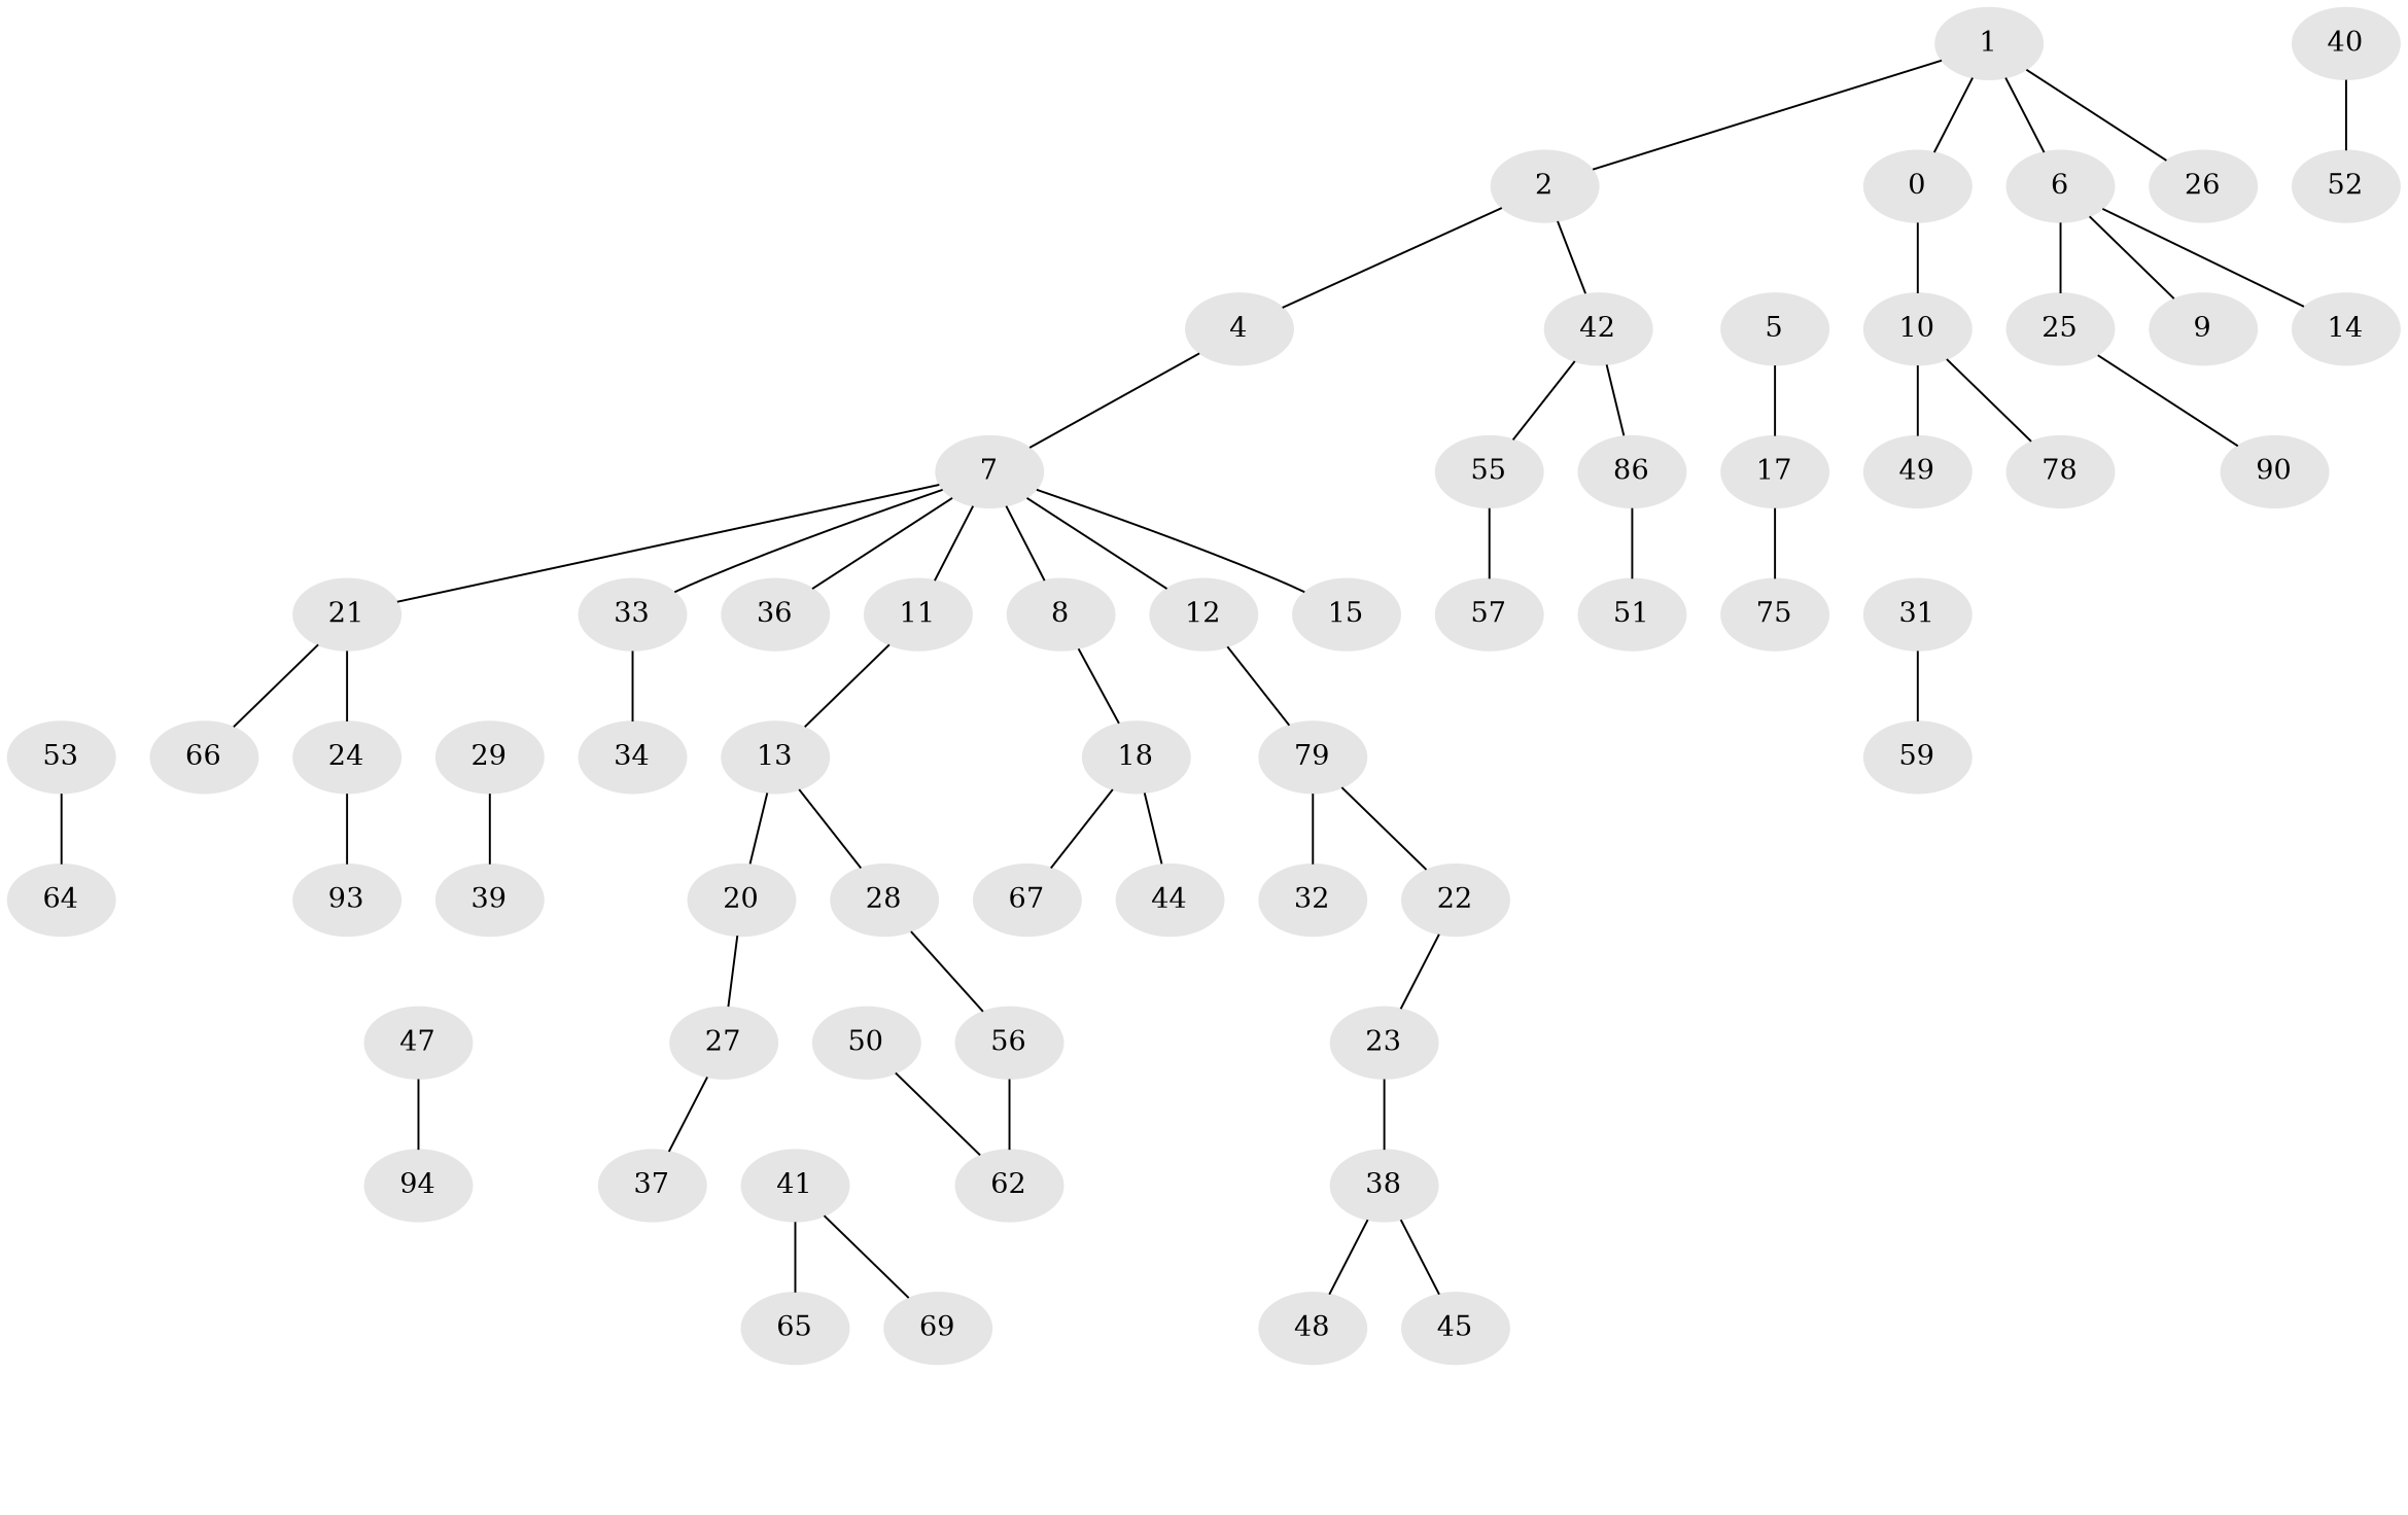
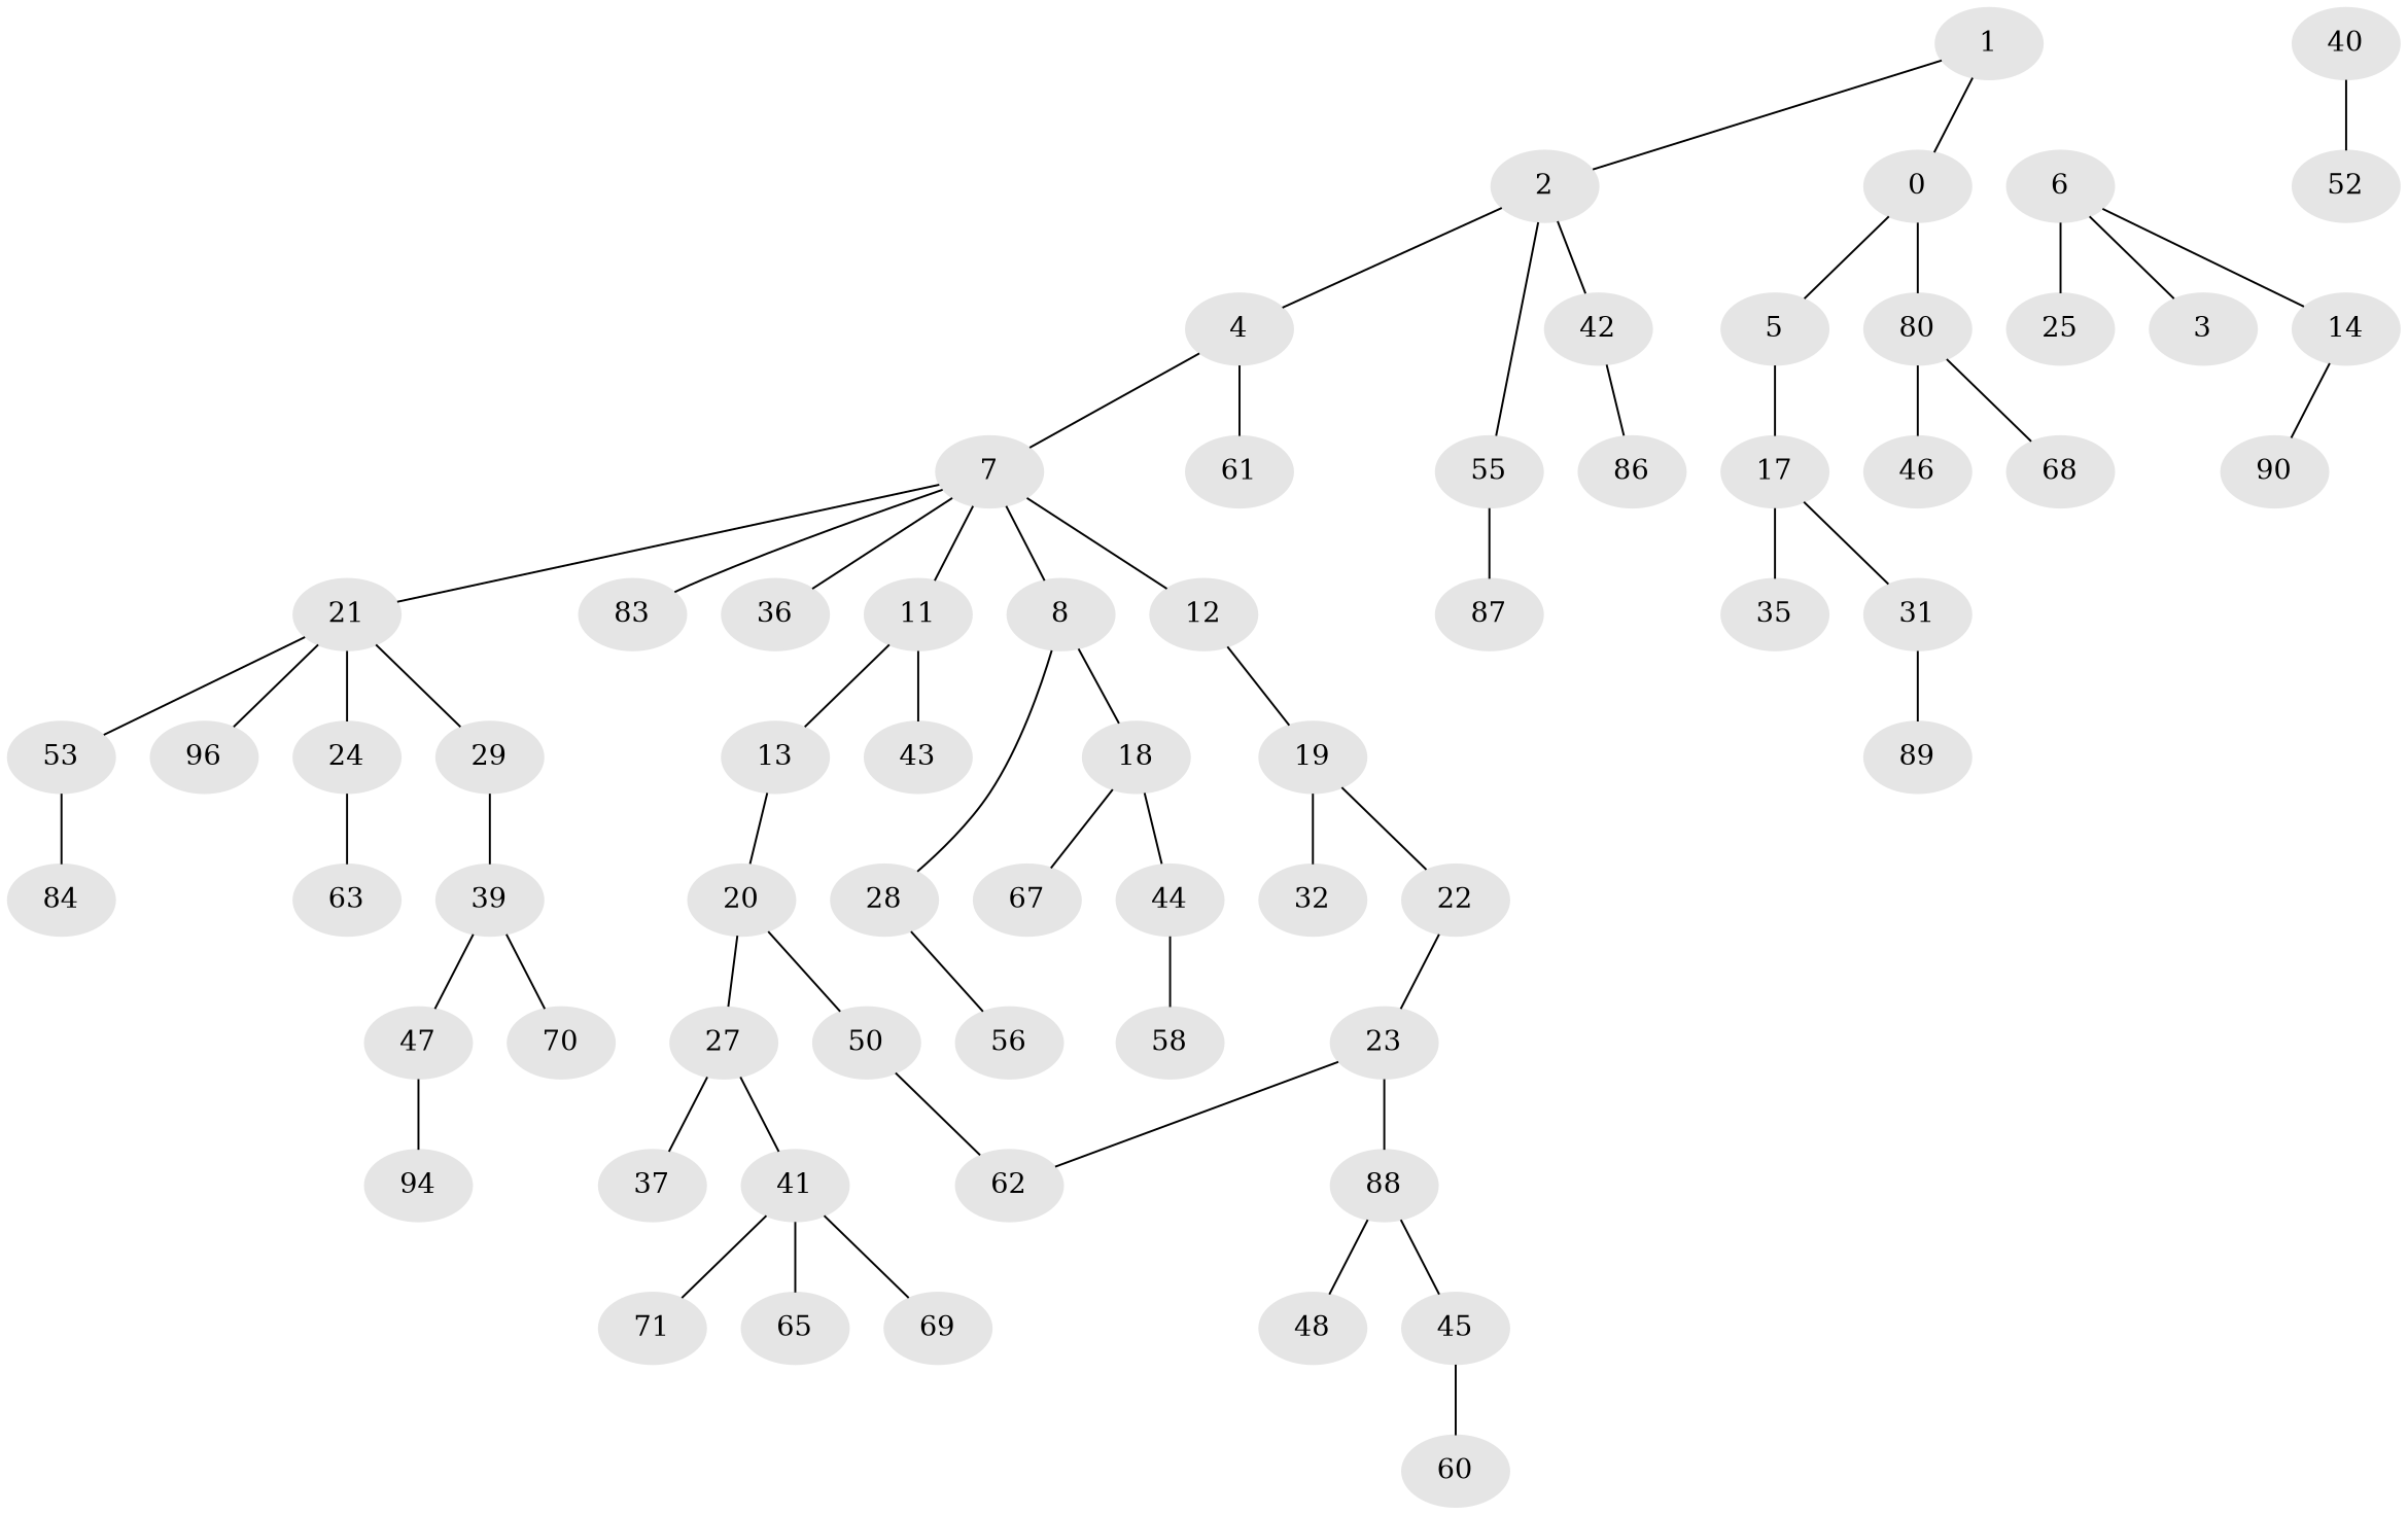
  graph {
    node [color=gray90 style=filled]
    edge [weight=1.0]
    1
    2
    n3 [label=0]
    6
-   26
    4
    42
    5
-   10
-   9
+   10 [label=80]
+   9 [label=3]
    14
    25
    7
+   61
    17
-   49
-   68 [label=78]
+   49 [label=46]
+   68
    8
    11
    12
-   15
    21
-   33
+   33 [label=83]
    36
    n25 [label=86]
    55
    31
-   35 [label=75]
+   35
    n29 [label=90]
    18
    13
-   19 [label=79]
+   43
+   19
    24
    29
    53
-   66
-   34
+   66 [label=96]
    44
    67
    20
    28
    22
    32
    27
    50
    56
    40
    52
-   59
+   59 [label=89]
+   58
    23
    37
    41
    62
-   63 [label=93]
+   63
    39
-   64
-   38
+   64 [label=84]
+   38 [label=88]
    45
    48
    65
    69
+   71
    47
+   70
+   60
    n68 [label=94]
-   51
-   57
+   57 [label=87]
    1 -- 2
    1 -- n3
-   1 -- 6
-   1 -- 26
    2 -- 4
    2 -- 42
+   n3 -- 5
    n3 -- 10
    6 -- 9
    6 -- 14
    6 -- 25
    4 -- 7
+   4 -- 61
    42 -- n25
-   42 -- 55
+   2 -- 55
    5 -- 17
    10 -- 49
    10 -- 68
-   25 -- n29
+   14 -- n29
    7 -- 8
    7 -- 11
    7 -- 12
-   7 -- 15
    7 -- 21
    7 -- 33
    7 -- 36
+   17 -- 31
    17 -- 35
    8 -- 18
    11 -- 13
+   11 -- 43
    12 -- 19
    21 -- 24
+   21 -- 29
+   21 -- 53
    21 -- 66
-   33 -- 34
-   n25 -- 51
    55 -- 57
    31 -- 59
    18 -- 44
    18 -- 67
    13 -- 20
-   13 -- 28
+   8 -- 28
    19 -- 22
    19 -- 32
    24 -- 63
    29 -- 39
    53 -- 64
+   44 -- 58
    20 -- 27
+   20 -- 50
    28 -- 56
    22 -- 23
    27 -- 37
+   27 -- 41
    50 -- 62
-   56 -- 62
+   23 -- 62
    40 -- 52
    23 -- 38
    41 -- 65
    41 -- 69
+   41 -- 71
+   39 -- 47
+   39 -- 70
    38 -- 45
    38 -- 48
+   45 -- 60
    47 -- n68
  }
